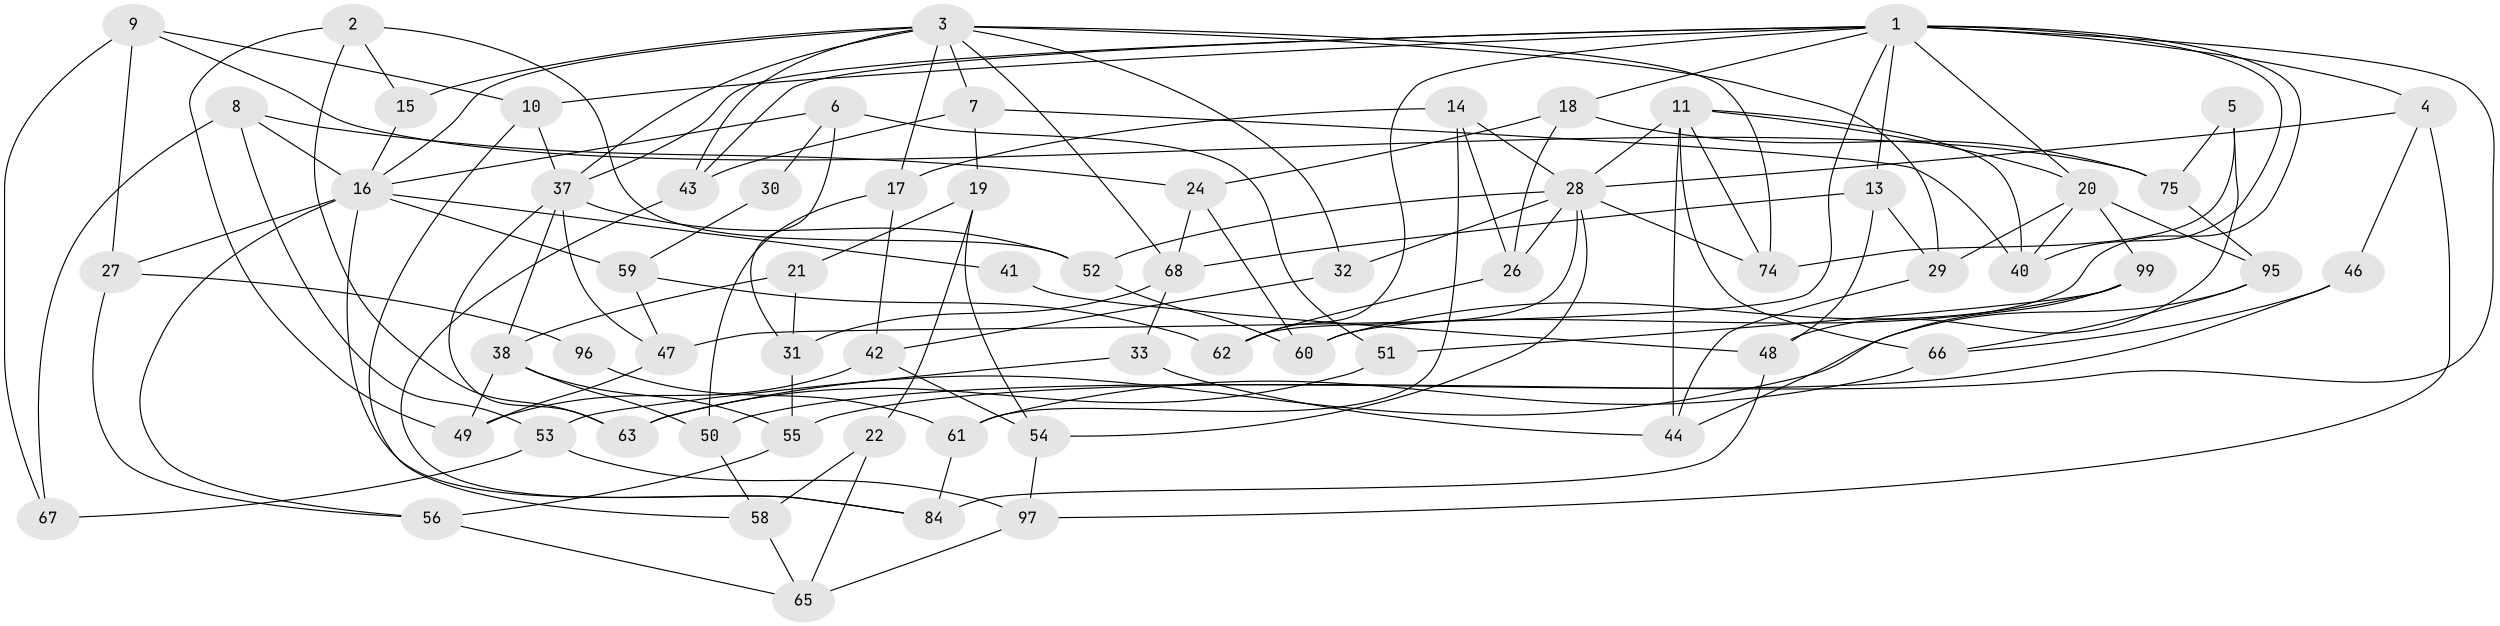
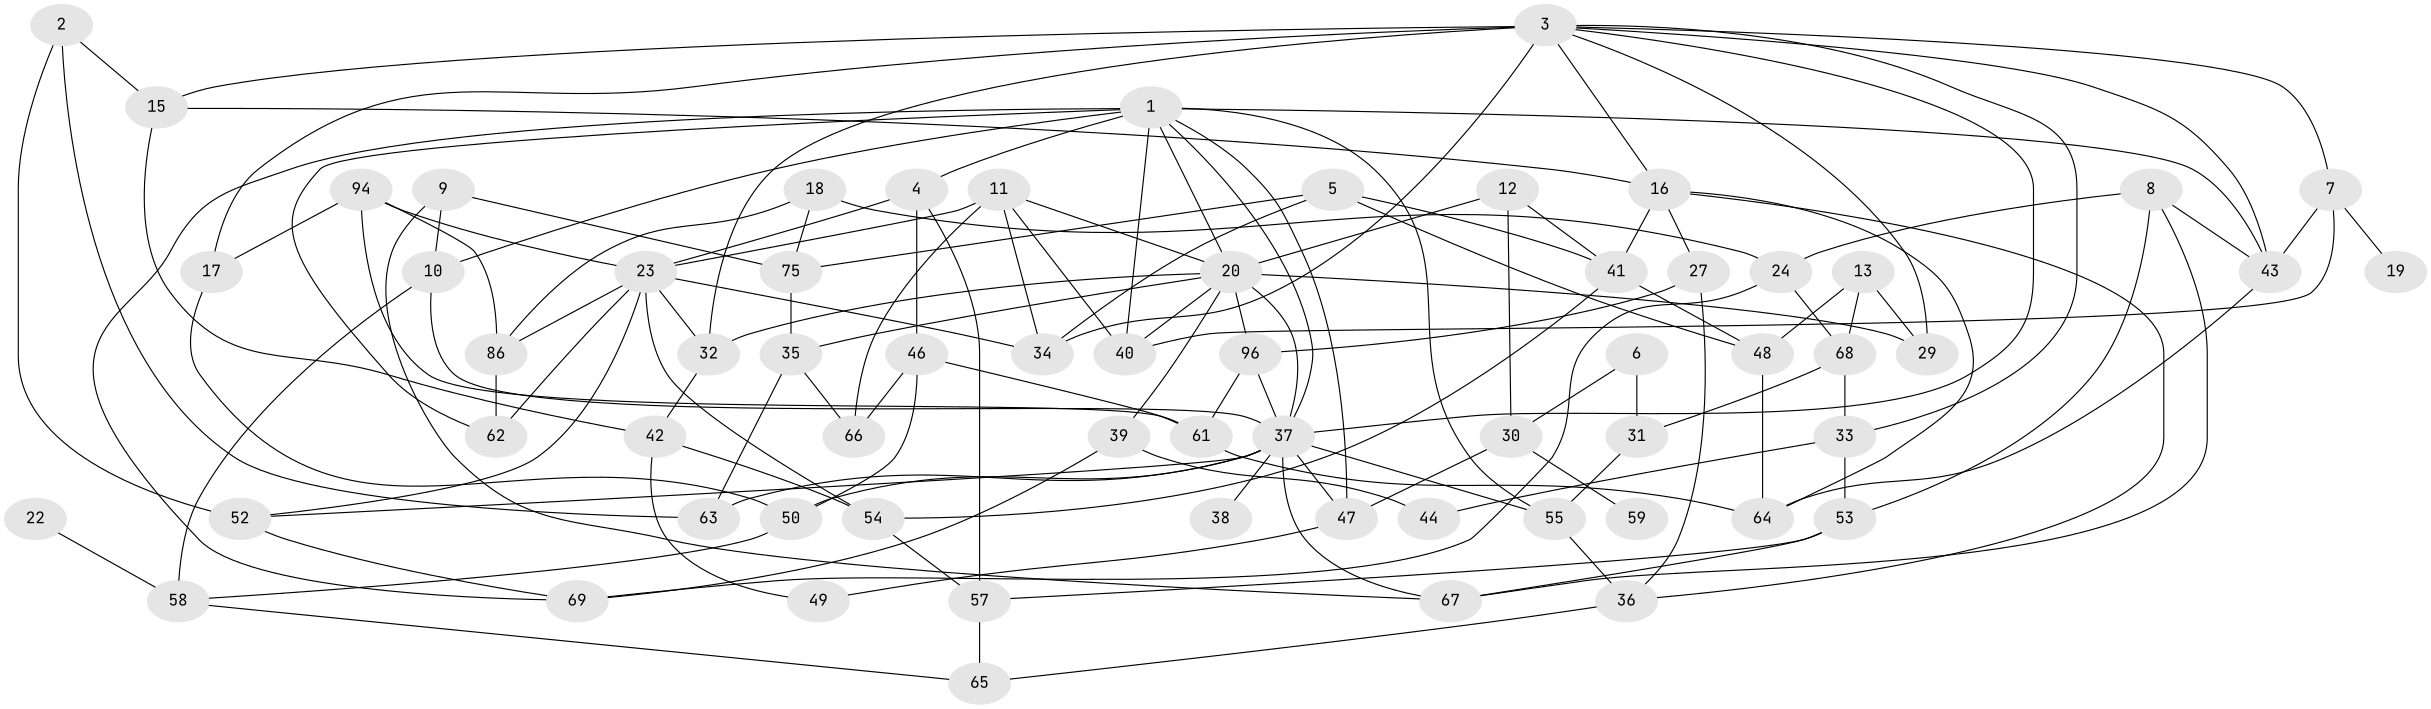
  graph {
    fontname="JetBrains Mono"
    node [color=gray90 fontname="JetBrains Mono" style=filled]
    edge [fontname="JetBrains Mono" weight=1.0]
    1
    4
    10
    13
    18
    20
    37
    40
    43
    47
    55
-   60
+   60 [label=69]
    62
-   23 [label=28]
+   23
    46
-   57 [label=97]
+   57
    58
    29
    48
    n20 [label=68]
    n21 [label=75]
    24
-   26
+   26 [label=86]
    32
-   35 [label=95]
+   35
    n26 [label=96]
-   39 [label=99]
+   39
    52
    63
    67
    50
    38
-   64 [label=84]
+   64
    49
-   56
+   56 [label=36]
    2
    15
    16
    42
    3
    7
    17
    33
-   34 [label=74]
+   34
    19
    41
    27
    59
    44
    53
    54
    66
    61
    65
    5
-   21
    31
    6
    30
-   51
    22
    8
    9
    11
-   14
+   12
+   14 [label=94]
    1 -- 4
    1 -- 10
-   1 -- 13
-   1 -- 18
    1 -- 20
    1 -- 37
    1 -- 40
    1 -- 43
    1 -- 47
    1 -- 55
    1 -- 60
    1 -- 62
    4 -- 23
    4 -- 46
    4 -- 57
    10 -- 37
    10 -- 58
    13 -- 29
    13 -- 48
    13 -- n20
    18 -- n21
    18 -- 24
    18 -- 26
+   20 -- 37
    20 -- 40
    20 -- 29
+   20 -- 32
    20 -- 35
+   20 -- n26
    20 -- 39
    37 -- 47
-   38 -- 55
+   37 -- 55
    37 -- 52
    37 -- 63
-   38 -- 50
+   37 -- 67
+   37 -- 50
    37 -- 38
    43 -- 64
    47 -- 49
    55 -- 56
    23 -- 62
    23 -- 26
    23 -- 32
    23 -- 52
    23 -- 34
    23 -- 54
    46 -- 50
    46 -- 66
-   66 -- 61
+   46 -- 61
    57 -- 65
    58 -- 65
-   29 -- 44
    48 -- 64
    n20 -- 33
    n20 -- 31
    n21 -- 35
    24 -- 60
    24 -- n20
    26 -- 62
    32 -- 42
    35 -- 63
    35 -- 66
+   n26 -- 37
    n26 -- 61
    39 -- 60
    39 -- 44
-   39 -- 51
    52 -- 60
    50 -- 58
-   38 -- 49
    56 -- 65
    2 -- 52
    2 -- 63
-   2 -- 49
    2 -- 15
    15 -- 16
-   17 -- 42
+   15 -- 42
    16 -- 64
    16 -- 56
    16 -- 41
    16 -- 27
-   16 -- 59 [weight=2.0]
    42 -- 49
    42 -- 54
    3 -- 37
    3 -- 43
    3 -- 29
    3 -- 32
    3 -- 15
    3 -- 16
    3 -- 7
    3 -- 17 [weight=2.0]
-   3 -- n20
+   3 -- 33
    3 -- 34 [weight=2.0]
    7 -- 40
    7 -- 43
    7 -- 19
    17 -- 50
    33 -- 44
    33 -- 53
-   19 -- 54
-   19 -- 21
-   19 -- 22
+   41 -- 54
    41 -- 48
    27 -- n26
    27 -- 56
-   59 -- 62
    53 -- 57
    53 -- 67
    54 -- 57
    61 -- 64
    5 -- 48
    5 -- n21
    5 -- 34
-   21 -- 38
-   21 -- 31
+   5 -- 41
    31 -- 55
-   6 -- 16
    6 -- 31
    6 -- 30
-   6 -- 51
-   59 -- 47
+   30 -- 47
    30 -- 59
-   51 -- 63
    22 -- 58
-   22 -- 65
    8 -- 24
    8 -- 67
-   8 -- 16
+   8 -- 43
    8 -- 53
    9 -- 10
    9 -- n21
    9 -- 67
-   9 -- 27
    11 -- 20
    11 -- 40
    11 -- 23 [weight=2.0]
    11 -- 34
-   11 -- 44
    11 -- 66 [weight=2.0]
+   12 -- 20 [weight=2.0]
+   12 -- 41
+   12 -- 30
    14 -- 23
    14 -- 26
    14 -- 17
    14 -- 61
  }
